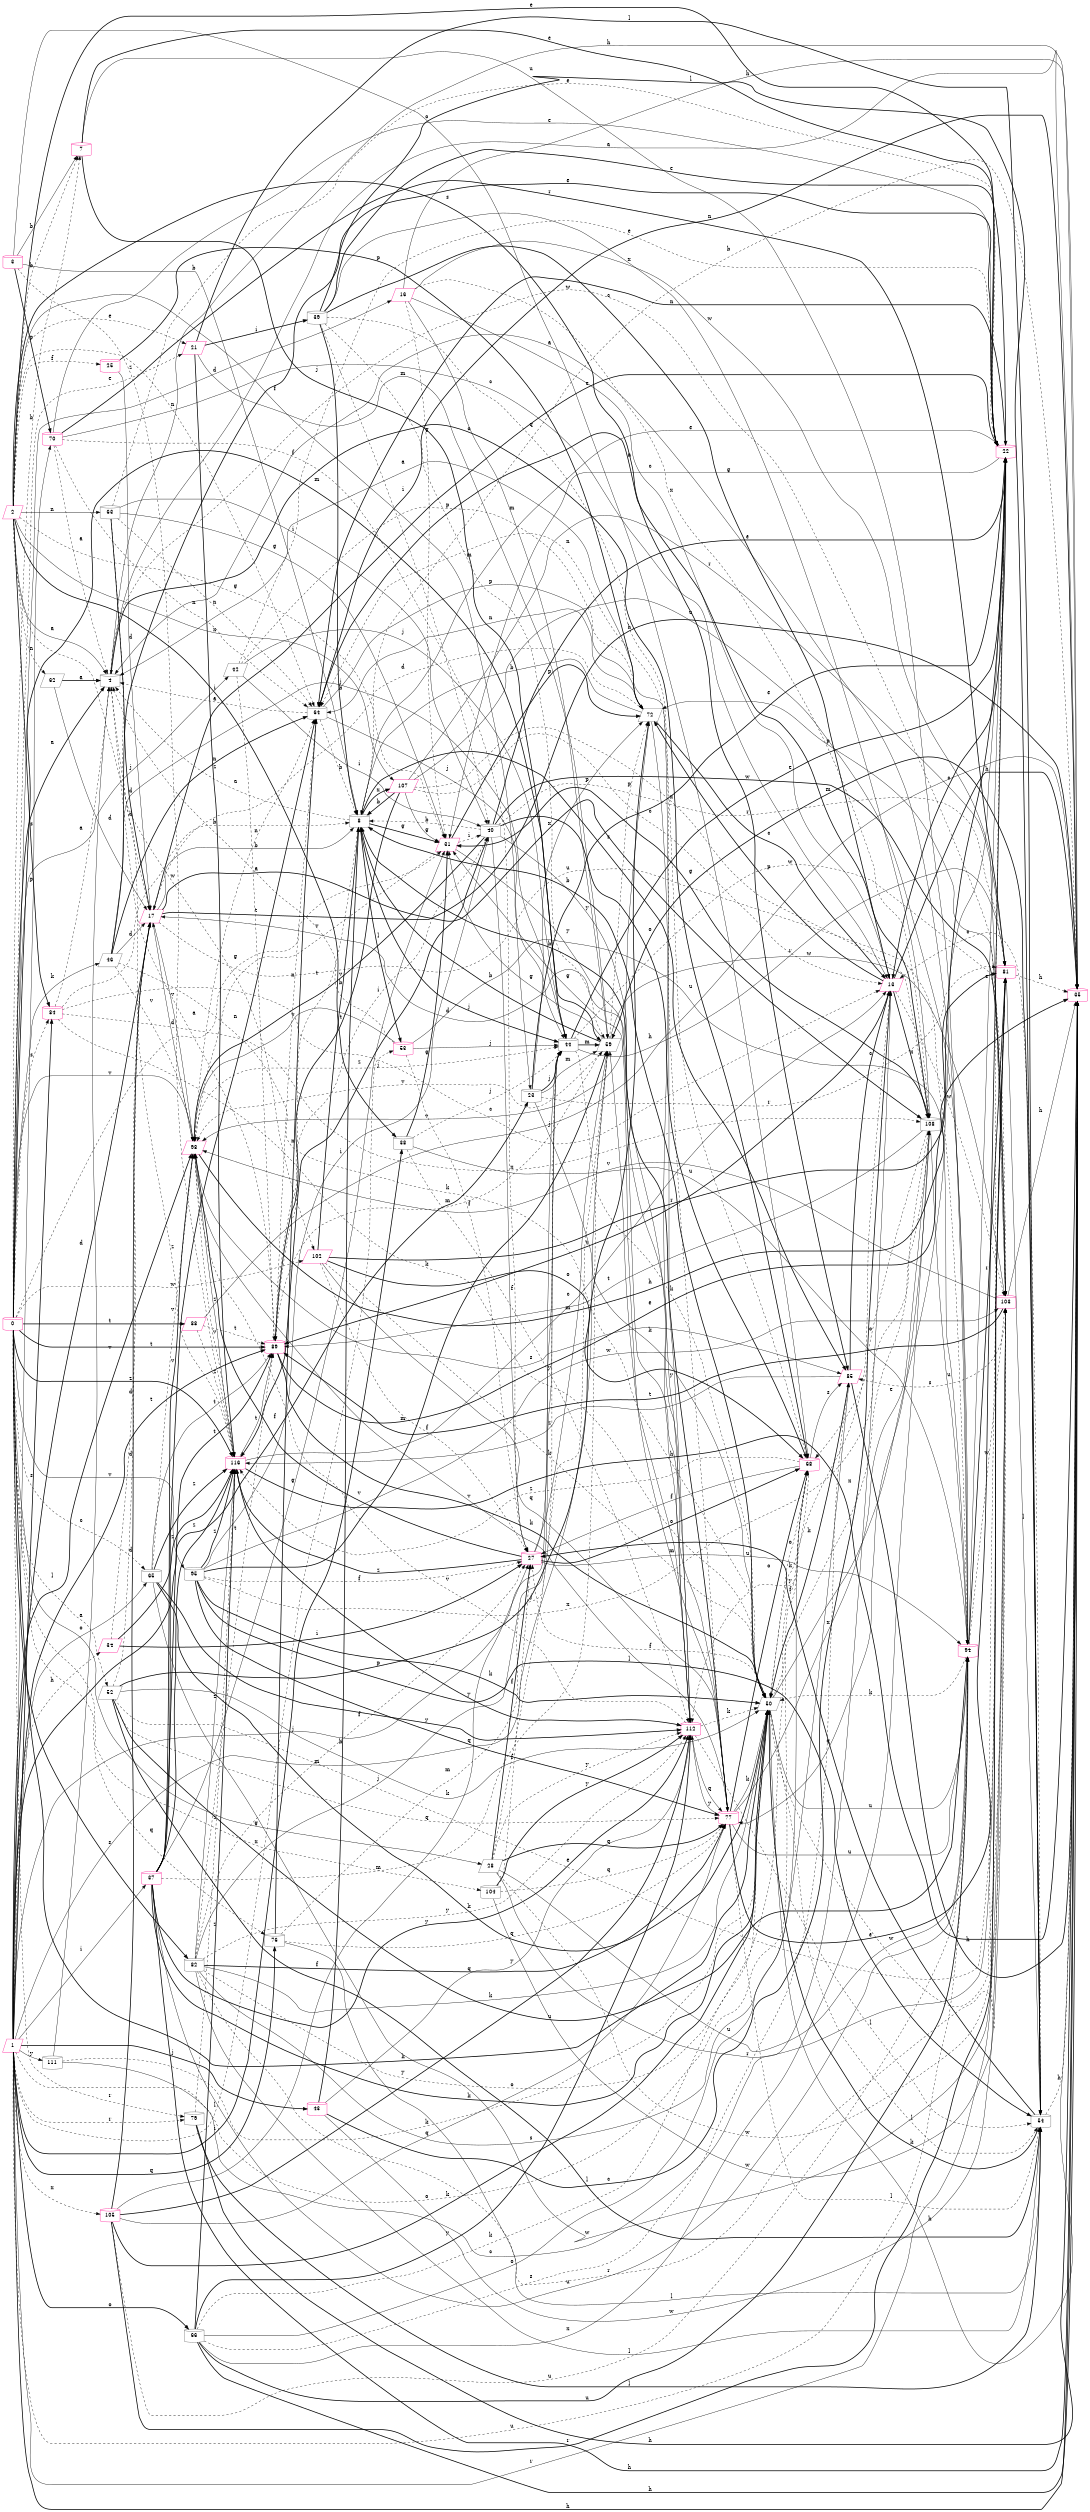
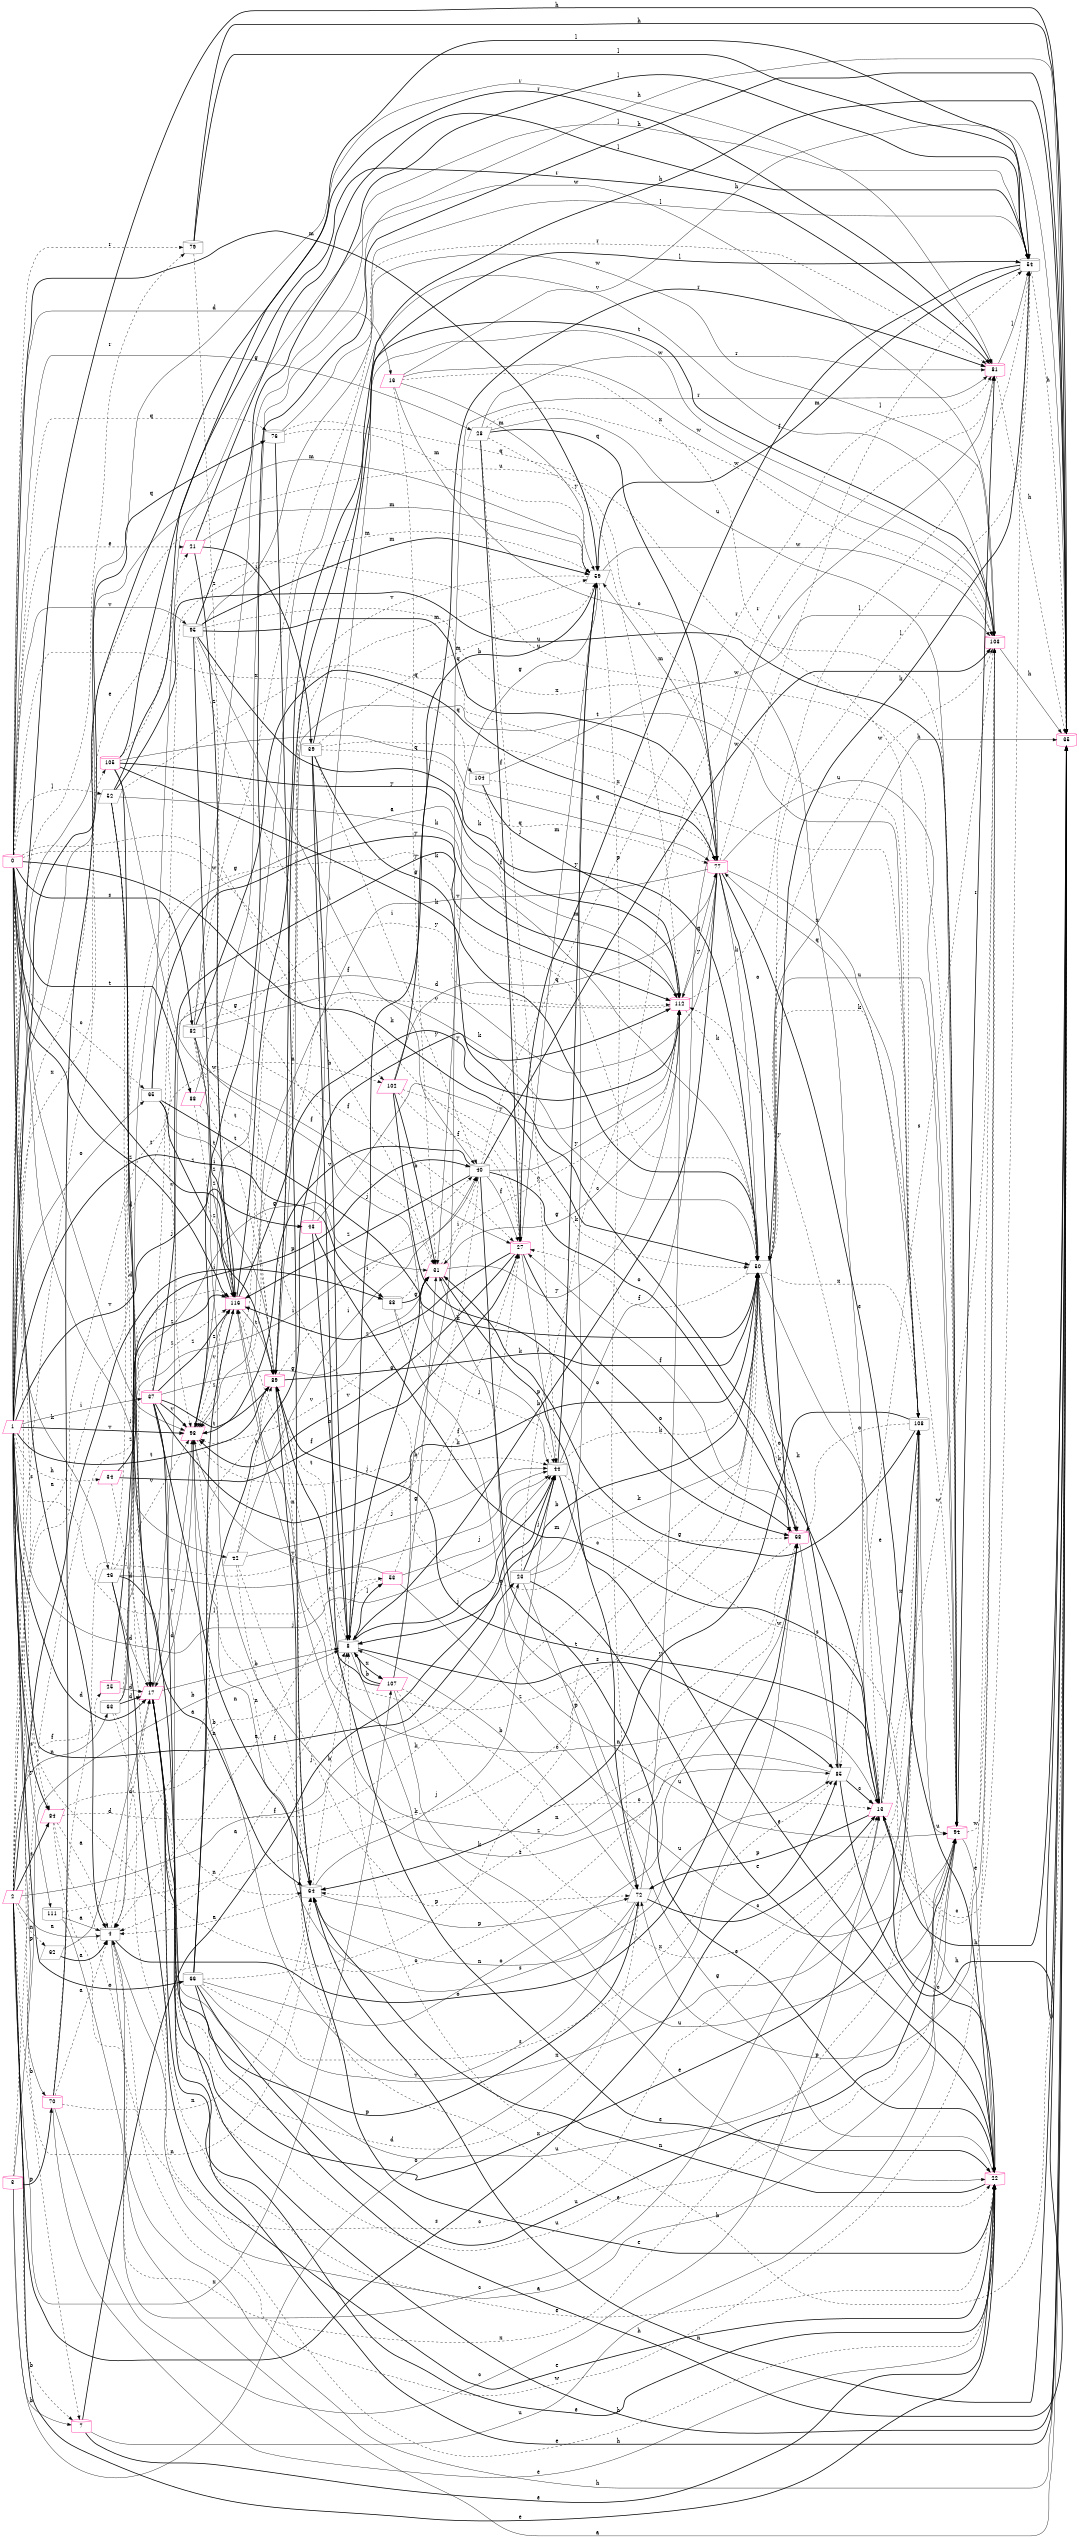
  strict digraph {
    rankdir=LR
    node [color=deeppink shape=cylinder]
    edge [style=bold]
    4 [color=gray40]
    0
    7
    16 [shape=parallelogram]
    21 [shape=parallelogram]
    28 [color=gray40 shape=parallelogram]
    31 [shape=parallelogram]
    42 [color=gray40 shape=parallelogram]
    46 [color=gray40 shape=parallelogram]
    50 [color=gray40 shape=parallelogram]
    52 [color=gray40 shape=parallelogram]
    59 [color=gray40 shape=parallelogram]
    76 [color=gray40]
    79 [color=gray40]
    82 [color=gray40]
-   84
+   84 [shape=parallelogram]
    88 [shape=parallelogram]
    89
    95 [color=gray40]
    98 [shape=parallelogram]
    102 [shape=parallelogram]
    104 [color=gray40]
    116
    65 [color=gray40]
    17 [shape=parallelogram]
    35
    68
    103
    44 [color=gray40]
    94
    22
    13 [shape=parallelogram]
    72 [color=gray40 shape=parallelogram]
    108 [color=gray40]
    112
    39 [color=gray40]
    54 [color=gray40]
    81
    27
    77
    40 [color=gray40]
    64 [color=gray40]
    8 [color=gray40]
-   85 [shape=parallelogram]
+   85 [color=gray40 shape=parallelogram]
    1 [shape=parallelogram]
    23 [color=gray40]
    34 [shape=parallelogram]
    37
    38 [color=gray40]
    43
    53
    66 [color=gray40]
    70
    105
    111 [color=gray40]
    2 [shape=parallelogram]
    25
    62 [color=gray40 shape=parallelogram]
    63 [color=gray40]
    107 [shape=parallelogram]
    3
    4 -> 17 [label=d style=dashed]
    4 -> 35 [label=h style=solid]
    4 -> 68 [label=o]
    4 -> 103 [label=w style=dashed]
    0 -> 4 [label=a]
    0 -> 7 [label=b style=dashed]
    0 -> 16 [label=d style=solid]
    0 -> 21 [label=e style=dashed]
    0 -> 28 [label=g style=solid]
    0 -> 31 [label=g style=dashed]
    0 -> 42 [label=j style=solid]
    0 -> 46 [label=k style=solid]
    0 -> 50 [label=k]
    0 -> 52 [label=l style=dashed]
    0 -> 59 [label=m]
    0 -> 76 [label=q style=dashed]
    0 -> 79 [label=r style=dashed]
    0 -> 82 [label=s]
    0 -> 84 [label=s style=dashed]
    0 -> 88 [label=t]
    0 -> 89 [label=t]
    0 -> 95 [label=v style=solid]
    0 -> 98 [label=v style=solid]
    0 -> 102 [label=w style=dashed]
    0 -> 104 [label=x style=dashed]
    0 -> 116 [label=z]
    0 -> 65 [label=c style=dashed]
    7 -> 44 [label=j]
    7 -> 94 [label=u style=solid]
    7 -> 22 [label=e]
    16 -> 31 [label=g style=dashed]
    16 -> 59 [label=m style=solid]
    16 -> 35 [label=h style=solid]
    16 -> 103 [label=w style=solid]
    16 -> 13 [label=c style=solid]
    16 -> 108 [label=x style=dashed]
    21 -> 59 [label=m style=solid]
    21 -> 116 [label=z]
    21 -> 39 [label=i]
    21 -> 54 [label=l]
    28 -> 103 [label=w style=dashed]
    28 -> 44 [label=j style=dashed]
    28 -> 94 [label=u style=solid]
    28 -> 112 [label=y style=dashed]
    28 -> 81 [label=r style=solid]
    28 -> 27 [label=f]
    28 -> 77 [label=q]
    31 -> 98 [label=v style=dashed]
    31 -> 72 [label=p]
    31 -> 112 [label=y style=solid]
    31 -> 40 [label=i style=dashed]
    42 -> 89 [label=t style=dashed]
    42 -> 44 [label=j style=solid]
    42 -> 22 [label=e style=dashed]
    42 -> 72 [label=p style=dashed]
    42 -> 40 [label=i style=solid]
    46 -> 50 [label=k style=dashed]
    46 -> 98 [label=v style=dashed]
    46 -> 17 [label=d style=solid]
    46 -> 44 [label=j style=solid]
    46 -> 22 [label=e]
    46 -> 64 [label=n]
    50 -> 35 [label=h style=solid]
    50 -> 68 [label=o style=dashed]
    50 -> 103 [label=w style=dashed]
    50 -> 94 [label=u style=solid]
    50 -> 22 [label=e style=solid]
    50 -> 108 [label=x style=dashed]
    50 -> 54 [label=l style=dashed]
    50 -> 27 [label=f style=dashed]
    50 -> 8 [label=b]
    52 -> 50 [label=k style=solid]
    52 -> 17 [label=d style=dashed]
    52 -> 94 [label=u]
    52 -> 22 [label=e style=dashed]
    52 -> 72 [label=p]
    52 -> 54 [label=l]
    52 -> 77 [label=q style=dashed]
    59 -> 31 [label=g style=solid]
    59 -> 98 [label=v style=dashed]
    59 -> 103 [label=w style=solid]
    59 -> 72 [label=p style=dashed]
    59 -> 8 [label=b]
    76 -> 59 [label=m style=dashed]
    76 -> 54 [label=l style=solid]
    76 -> 77 [label=q style=dashed]
    76 -> 64 [label=n]
    79 -> 116 [label=z style=dashed]
    79 -> 35 [label=h]
    79 -> 54 [label=l]
    82 -> 50 [label=k style=solid]
    82 -> 89 [label=t style=dashed]
    82 -> 116 [label=z style=solid]
    82 -> 68 [label=o style=dashed]
    82 -> 44 [label=j style=solid]
    82 -> 112 [label=y style=dashed]
    82 -> 54 [label=l style=solid]
    82 -> 81 [label=r style=dashed]
    82 -> 27 [label=f style=dashed]
    82 -> 77 [label=q]
    82 -> 85 [label=s style=solid]
    84 -> 4 [label=a style=dashed]
    84 -> 50 [label=k style=dashed]
    84 -> 13 [label=c style=dashed]
    84 -> 108 [label=x style=dashed]
    84 -> 8 [label=b style=dashed]
    88 -> 89 [label=t style=dashed]
    88 -> 116 [label=z style=dashed]
    88 -> 35 [label=h style=solid]
    89 -> 4 [label=a style=dashed]
    89 -> 50 [label=k]
    89 -> 59 [label=m style=dashed]
    89 -> 22 [label=e]
    89 -> 40 [label=i style=dashed]
    89 -> 64 [label=n style=dashed]
    95 -> 50 [label=k]
    95 -> 59 [label=m]
    95 -> 116 [label=z]
    95 -> 103 [label=w style=solid]
    95 -> 108 [label=x style=dashed]
    95 -> 54 [label=l]
    95 -> 27 [label=f style=dashed]
    95 -> 77 [label=q]
    95 -> 40 [label=i style=solid]
    98 -> 116 [label=z style=solid]
    98 -> 17 [label=d style=solid]
    98 -> 35 [label=h]
    98 -> 44 [label=j style=dashed]
    98 -> 64 [label=n style=dashed]
    98 -> 85 [label=s style=solid]
    102 -> 50 [label=k style=dashed]
    102 -> 68 [label=o]
    102 -> 81 [label=r]
    102 -> 27 [label=f style=dashed]
    102 -> 77 [label=q style=solid]
-   102 -> 8 [label=b]
+   102 -> 31 [label=b]
    104 -> 103 [label=w style=solid]
    104 -> 112 [label=y]
    104 -> 27 [label=f style=dashed]
    104 -> 77 [label=q style=dashed]
    116 -> 89 [label=t style=solid]
    116 -> 98 [label=v style=dashed]
    116 -> 35 [label=h]
    116 -> 13 [label=c style=solid]
    116 -> 112 [label=y]
    65 -> 50 [label=k]
    65 -> 89 [label=t style=solid]
    65 -> 98 [label=v style=dashed]
    65 -> 116 [label=z]
    65 -> 103 [label=w style=solid]
    65 -> 112 [label=y]
    17 -> 98 [label=v style=solid]
    17 -> 35 [label=h]
    17 -> 94 [label=u style=dashed]
    17 -> 22 [label=e]
    17 -> 108 [label=x]
    17 -> 8 [label=b style=solid]
    35 -> 4 [label=a style=solid]
    35 -> 64 [label=n]
    35 -> 8 [label=b style=dashed]
    68 -> 50 [label=k style=dashed]
    68 -> 116 [label=z style=dashed]
    68 -> 27 [label=f style=solid]
    68 -> 64 [label=n style=dashed]
    68 -> 85 [label=s style=solid]
    103 -> 89 [label=t]
    103 -> 98 [label=v style=solid]
    103 -> 35 [label=h style=solid]
    103 -> 72 [label=p style=solid]
    103 -> 85 [label=s style=dashed]
    44 -> 50 [label=k style=dashed]
    44 -> 59 [label=m]
    44 -> 103 [label=w style=dashed]
    44 -> 22 [label=e]
    44 -> 81 [label=r style=solid]
    94 -> 4 [label=a style=solid]
    94 -> 50 [label=k style=dashed]
    94 -> 103 [label=w style=dashed]
    94 -> 22 [label=e style=solid]
    94 -> 81 [label=r]
    22 -> 31 [label=g style=solid]
    22 -> 13 [label=c]
    22 -> 64 [label=n]
    13 -> 89 [label=t]
    13 -> 35 [label=h]
    13 -> 103 [label=w style=dashed]
    13 -> 72 [label=p]
    13 -> 108 [label=x]
    13 -> 112 [label=y style=dashed]
    72 -> 98 [label=v style=solid]
    72 -> 17 [label=d style=dashed]
    72 -> 13 [label=c]
    72 -> 112 [label=y style=solid]
    72 -> 64 [label=n style=solid]
    72 -> 8 [label=b style=solid]
    108 -> 31 [label=g]
    108 -> 89 [label=t style=solid]
    108 -> 68 [label=o style=dashed]
    108 -> 94 [label=u style=solid]
    108 -> 77 [label=q style=solid]
    108 -> 64 [label=n]
    112 -> 4 [label=a style=solid]
    112 -> 31 [label=g style=solid]
    112 -> 50 [label=k style=dashed]
    112 -> 98 [label=v style=dashed]
    112 -> 54 [label=l style=dashed]
    112 -> 77 [label=q style=solid]
    39 -> 59 [label=m style=dashed]
    39 -> 22 [label=e]
    39 -> 13 [label=c]
-   39 -> 108 [label=x style=solid]
+   39 -> 108 [label=x style=dashed]
    39 -> 54 [label=l]
    39 -> 77 [label=q style=dashed]
    39 -> 40 [label=i style=dashed]
    39 -> 8 [label=b]
    54 -> 50 [label=k]
    54 -> 59 [label=m]
    54 -> 35 [label=h style=dashed]
    54 -> 13 [label=c style=dashed]
    54 -> 27 [label=f]
    81 -> 35 [label=h style=dashed]
    81 -> 54 [label=l style=solid]
    27 -> 59 [label=m style=solid]
    27 -> 98 [label=v]
    27 -> 116 [label=z]
    27 -> 68 [label=o]
    27 -> 44 [label=j style=solid]
-   27 -> 94 [label=u style=solid]
    77 -> 50 [label=k style=solid]
    77 -> 59 [label=m style=solid]
    77 -> 98 [label=v style=solid]
    77 -> 17 [label=d style=solid]
    77 -> 68 [label=o]
    77 -> 94 [label=u style=solid]
    77 -> 22 [label=e]
    77 -> 108 [label=x style=solid]
    77 -> 112 [label=y style=solid]
    77 -> 54 [label=l style=dashed]
    77 -> 8 [label=b]
    40 -> 98 [label=v]
    40 -> 116 [label=z]
    40 -> 68 [label=o]
    40 -> 103 [label=w]
    40 -> 22 [label=e]
    40 -> 112 [label=y style=solid]
    40 -> 81 [label=r style=dashed]
    40 -> 27 [label=f style=solid]
    40 -> 8 [label=b style=dashed]
    64 -> 4 [label=a style=dashed]
    64 -> 44 [label=j style=solid]
    64 -> 72 [label=p style=solid]
    64 -> 8 [label=b style=dashed]
    8 -> 4 [label=a style=dashed]
    8 -> 31 [label=g]
    8 -> 89 [label=t style=dashed]
    8 -> 44 [label=j]
    8 -> 22 [label=e style=solid]
    8 -> 85 [label=s]
    8 -> 53 [label=l]
    8 -> 107 [label=x]
    85 -> 50 [label=k]
    85 -> 116 [label=z style=solid]
    85 -> 35 [label=h]
    85 -> 13 [label=c]
    1 -> 59 [label=m style=solid]
    1 -> 76 [label=q]
    1 -> 79 [label=r style=dashed]
    1 -> 84 [label=s]
    1 -> 89 [label=t]
    1 -> 98 [label=v]
    1 -> 65 [label=o style=solid]
    1 -> 17 [label=d]
    1 -> 35 [label=h]
    1 -> 68 [label=o style=dashed]
    1 -> 44 [label=j style=solid]
    1 -> 94 [label=u style=dashed]
    1 -> 81 [label=r style=solid]
    1 -> 23 [label=f]
    1 -> 34 [label=h style=dashed]
    1 -> 37 [label=i style=solid]
    1 -> 38 [label=i]
    1 -> 43 [label=j]
    1 -> 53 [label=l style=dashed]
    1 -> 66 [label=o]
    1 -> 70 [label=p style=solid]
    1 -> 105 [label=x style=dashed]
    1 -> 111 [label=y style=solid]
    23 -> 50 [label=k style=solid]
    23 -> 59 [label=m style=solid]
    23 -> 44 [label=j]
    23 -> 22 [label=e]
    23 -> 72 [label=p style=solid]
    23 -> 81 [label=r style=dashed]
    34 -> 116 [label=z]
    34 -> 17 [label=d style=dashed]
-   34 -> 27 [label=i]
+   34 -> 27 [label=f]
    37 -> 31 [label=g style=solid]
    37 -> 50 [label=k]
    37 -> 59 [label=m style=dashed]
    37 -> 89 [label=t]
    37 -> 98 [label=v]
    37 -> 116 [label=z]
    37 -> 35 [label=h]
    37 -> 94 [label=u style=solid]
    37 -> 112 [label=y]
    37 -> 64 [label=n]
    38 -> 31 [label=g]
    38 -> 44 [label=j style=dashed]
    38 -> 94 [label=u style=solid]
    38 -> 112 [label=y style=dashed]
    43 -> 103 [label=w style=solid]
    43 -> 13 [label=c]
    43 -> 112 [label=y style=solid]
    43 -> 8 [label=b]
    53 -> 4 [label=a style=dashed]
    53 -> 98 [label=v style=solid]
    53 -> 44 [label=j style=solid]
    53 -> 94 [label=u style=solid]
    53 -> 27 [label=f style=dashed]
    66 -> 50 [label=k style=dashed]
    66 -> 116 [label=z]
    66 -> 35 [label=h]
    66 -> 68 [label=o style=solid]
    66 -> 94 [label=u]
    66 -> 108 [label=x style=solid]
    66 -> 112 [label=y]
    66 -> 85 [label=s style=dashed]
    70 -> 4 [label=a style=dashed]
    70 -> 22 [label=e style=solid]
    70 -> 13 [label=c style=solid]
    70 -> 81 [label=r]
    70 -> 27 [label=f style=dashed]
    70 -> 64 [label=n style=dashed]
    105 -> 50 [label=k]
    105 -> 17 [label=d]
    105 -> 94 [label=u style=dashed]
    105 -> 112 [label=y]
    105 -> 81 [label=r]
    105 -> 27 [label=f style=solid]
    105 -> 77 [label=q style=solid]
    111 -> 4 [label=a style=solid]
    111 -> 50 [label=k style=dashed]
    111 -> 13 [label=c style=solid]
    2 -> 4 [label=a style=solid]
    2 -> 7 [label=b style=dashed]
    2 -> 21 [label=e style=dashed]
    2 -> 31 [label=g style=dashed]
    2 -> 84 [label=s]
    2 -> 102 [label=w style=dashed]
    2 -> 22 [label=e]
    2 -> 64 [label=n style=dashed]
    2 -> 85 [label=s]
    2 -> 23 [label=f style=solid]
    2 -> 38 [label=i]
    2 -> 25 [label=f style=dashed]
    2 -> 62 [label=n style=dashed]
    2 -> 63 [label=n style=solid]
    2 -> 107 [label=x style=solid]
    25 -> 17 [label=d style=solid]
-   25 -> 72 [label=p]
+   25 -> 40 [label=p]
    62 -> 4 [label=a]
    62 -> 17 [label=d style=solid]
    63 -> 31 [label=g style=solid]
    63 -> 116 [label=z style=dashed]
    63 -> 17 [label=d]
    63 -> 22 [label=e style=dashed]
    63 -> 40 [label=i style=solid]
    63 -> 64 [label=n style=dashed]
    107 -> 31 [label=g style=solid]
    107 -> 89 [label=t]
    107 -> 94 [label=u style=solid]
    107 -> 13 [label=c style=dashed]
    107 -> 108 [label=x style=dashed]
    107 -> 81 [label=r style=solid]
    107 -> 8 [label=b]
    3 -> 7 [label=b style=solid]
    3 -> 116 [label=z style=dashed]
    3 -> 68 [label=o style=solid]
    3 -> 8 [label=b style=solid]
    3 -> 70 [label=p]
  }
